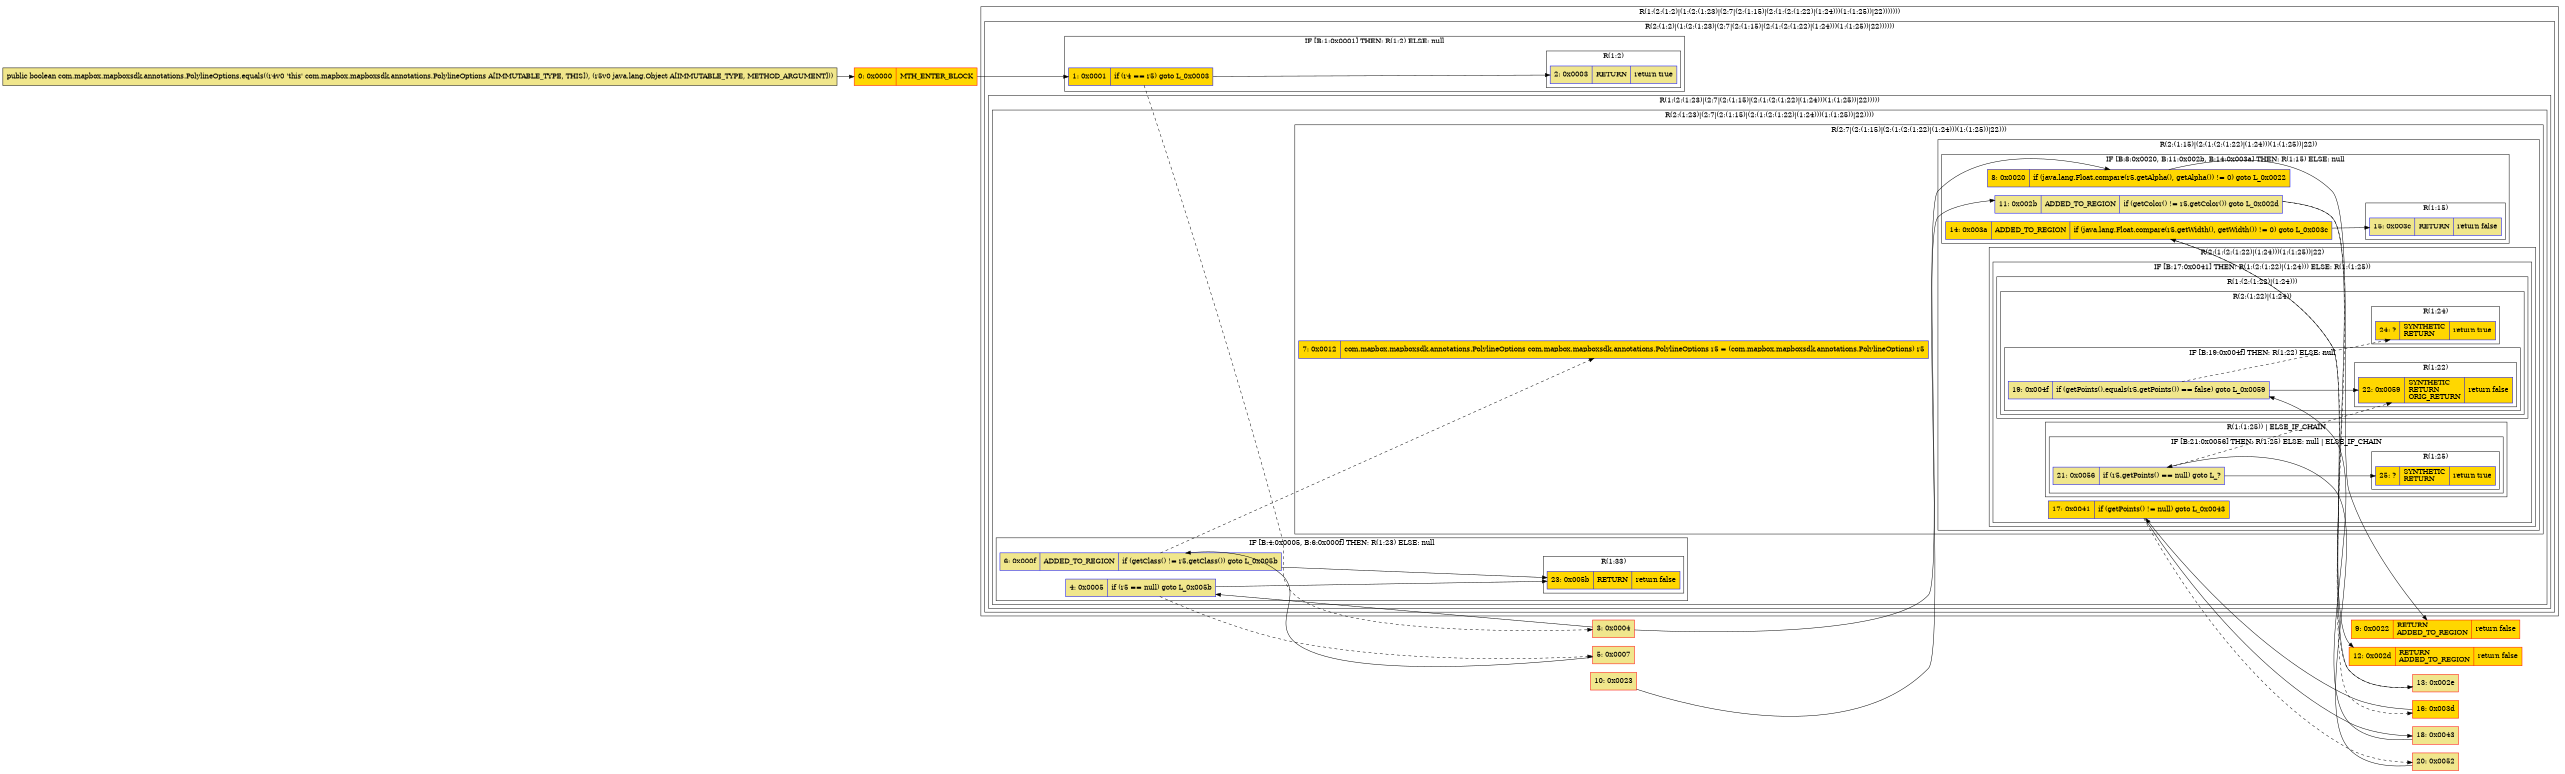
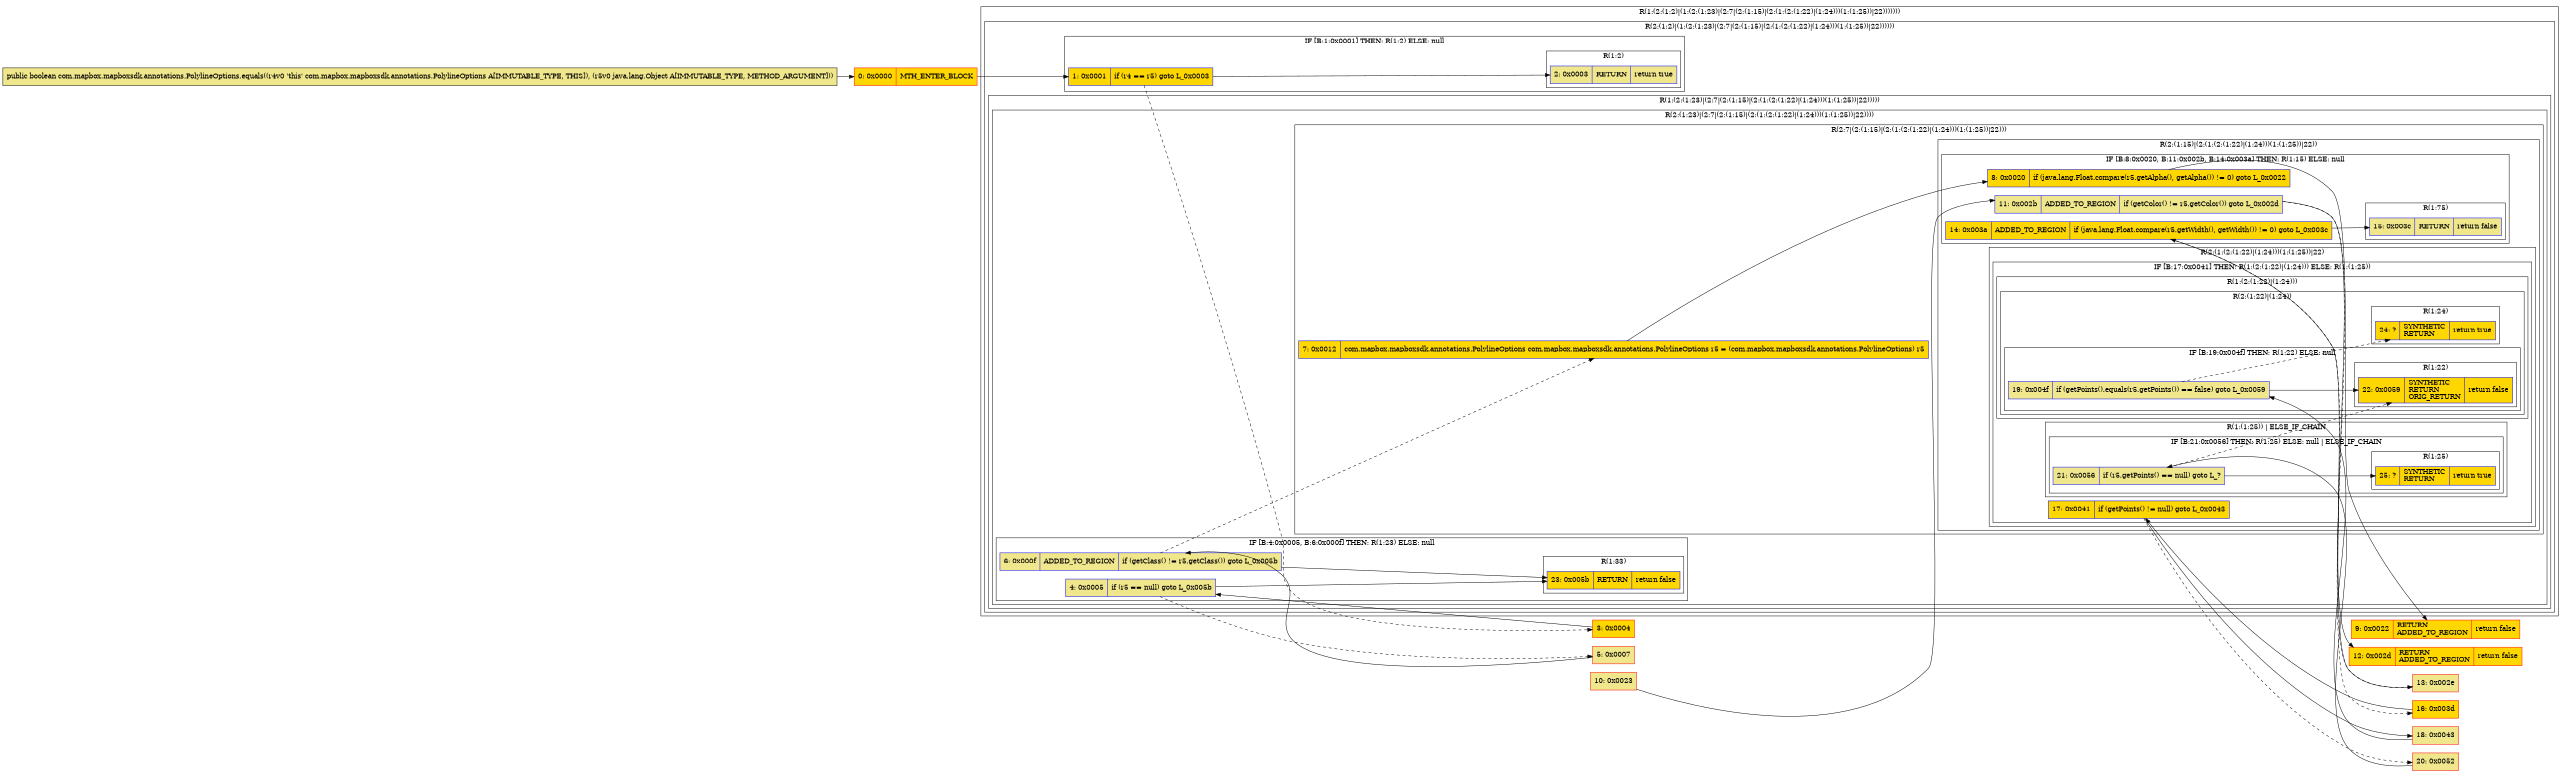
  digraph {
    rankdir=LR
    node [color=blue fillcolor=gold shape=record style=filled]
    n1 [fillcolor=khaki label="{2\:\ 0x0003|RETURN\l|return true\l}"]
    n2 [label="{1\:\ 0x0001|if (r4 == r5) goto L_0x0003\l}"]
    n3 [label="{23\:\ 0x005b|RETURN\l|return false\l}"]
    n4 [fillcolor=khaki label="{4\:\ 0x0005|if (r5 == null) goto L_0x005b\l}"]
    n5 [fillcolor=khaki label="{6\:\ 0x000f|ADDED_TO_REGION\l|if (getClass() != r5.getClass()) goto L_0x005b\l}"]
    n6 [fillcolor=khaki label="{15\:\ 0x003c|RETURN\l|return false\l}"]
    n7 [label="{8\:\ 0x0020|if (java.lang.Float.compare(r5.getAlpha(), getAlpha()) != 0) goto L_0x0022\l}"]
    n8 [fillcolor=khaki label="{11\:\ 0x002b|ADDED_TO_REGION\l|if (getColor() != r5.getColor()) goto L_0x002d\l}"]
    n9 [label="{14\:\ 0x003a|ADDED_TO_REGION\l|if (java.lang.Float.compare(r5.getWidth(), getWidth()) != 0) goto L_0x003c\l}"]
    n10 [label="{22\:\ 0x0059|SYNTHETIC\lRETURN\lORIG_RETURN\l|return false\l}"]
    n11 [fillcolor=khaki label="{19\:\ 0x004f|if (getPoints().equals(r5.getPoints()) == false) goto L_0x0059\l}"]
    n12 [label="{24\:\ ?|SYNTHETIC\lRETURN\l|return true\l}"]
    n13 [label="{25\:\ ?|SYNTHETIC\lRETURN\l|return true\l}"]
    n14 [fillcolor=khaki label="{21\:\ 0x0056|if (r5.getPoints() == null) goto L_?\l}"]
    n15 [label="{17\:\ 0x0041|if (getPoints() != null) goto L_0x0043\l}"]
    n16 [label="{7\:\ 0x0012|com.mapbox.mapboxsdk.annotations.PolylineOptions com.mapbox.mapboxsdk.annotations.PolylineOptions r5 = (com.mapbox.mapboxsdk.annotations.PolylineOptions) r5\l}"]
-   n17 [color=red fillcolor=khaki label="{3\:\ 0x0004}"]
+   n17 [color=red label="{3\:\ 0x0004}"]
    n18 [color=red fillcolor=khaki label="{5\:\ 0x0007}"]
    n19 [color=red label="{9\:\ 0x0022|RETURN\lADDED_TO_REGION\l|return false\l}"]
    n20 [color=red label="{12\:\ 0x002d|RETURN\lADDED_TO_REGION\l|return false\l}"]
    n21 [color=red fillcolor=khaki label="{13\:\ 0x002e}"]
    n22 [color=red label="{16\:\ 0x003d}"]
    n23 [color=red fillcolor=khaki label="{18\:\ 0x0043}"]
    n24 [color=red fillcolor=khaki label="{20\:\ 0x0052}"]
    n25 [color=red fillcolor=khaki label="{10\:\ 0x0023}"]
    n26 [color=red label="{0\:\ 0x0000|MTH_ENTER_BLOCK\l}"]
    n27 [fillcolor=khaki label="{public boolean com.mapbox.mapboxsdk.annotations.PolylineOptions.equals((r4v0 'this' com.mapbox.mapboxsdk.annotations.PolylineOptions A[IMMUTABLE_TYPE, THIS]), (r5v0 java.lang.Object A[IMMUTABLE_TYPE, METHOD_ARGUMENT])) }" color=""]
    subgraph cluster_1 {
      label="R(1:(2:(1:2)|(1:(2:(1:23)|(2:7|(2:(1:15)|(2:(1:(2:(1:22)|(1:24)))(1:(1:25))|22)))))))"
      subgraph cluster_2 {
        label="R(2:(1:2)|(1:(2:(1:23)|(2:7|(2:(1:15)|(2:(1:(2:(1:22)|(1:24)))(1:(1:25))|22))))))"
        subgraph cluster_3 {
          label="IF [B:1:0x0001] THEN: R(1:2) ELSE: null"
          n2
          subgraph cluster_4 {
            label="R(1:2)"
            n1
          }
        }
        subgraph cluster_5 {
          label="R(1:(2:(1:23)|(2:7|(2:(1:15)|(2:(1:(2:(1:22)|(1:24)))(1:(1:25))|22)))))"
          subgraph cluster_6 {
            label="R(2:(1:23)|(2:7|(2:(1:15)|(2:(1:(2:(1:22)|(1:24)))(1:(1:25))|22))))"
            subgraph cluster_7 {
              label="IF [B:4:0x0005, B:6:0x000f] THEN: R(1:23) ELSE: null"
              n4
              n5
              subgraph cluster_8 {
                label="R(1:33)"
                n3
              }
            }
            subgraph cluster_9 {
              label="R(2:7|(2:(1:15)|(2:(1:(2:(1:22)|(1:24)))(1:(1:25))|22)))"
              n16
              subgraph cluster_10 {
                label="R(2:(1:15)|(2:(1:(2:(1:22)|(1:24)))(1:(1:25))|22))"
                subgraph cluster_11 {
                  label="IF [B:8:0x0020, B:11:0x002b, B:14:0x003a] THEN: R(1:15) ELSE: null"
                  n7
                  n8
                  n9
                  subgraph cluster_12 {
-                   label="R(1:15)"
+                   label="R(1:75)"
                    n6
                  }
                }
                subgraph cluster_13 {
                  label="R(2:(1:(2:(1:22)|(1:24)))(1:(1:25))|22)"
                  subgraph cluster_14 {
                    label="IF [B:17:0x0041] THEN: R(1:(2:(1:22)|(1:24))) ELSE: R(1:(1:25))"
                    n15
                    subgraph cluster_15 {
                      label="R(1:(2:(1:22)|(1:24)))"
                      subgraph cluster_16 {
                        label="R(2:(1:22)|(1:24))"
                        subgraph cluster_17 {
                          label="IF [B:19:0x004f] THEN: R(1:22) ELSE: null"
                          n11
                          subgraph cluster_18 {
                            label="R(1:22)"
                            n10
                          }
                        }
                        subgraph cluster_19 {
                          label="R(1:24)"
                          n12
                        }
                      }
                    }
                    subgraph cluster_20 {
                      label="R(1:(1:25)) | ELSE_IF_CHAIN\l"
                      subgraph cluster_21 {
                        label="IF [B:21:0x0056] THEN: R(1:25) ELSE: null | ELSE_IF_CHAIN\l"
                        n14
                        subgraph cluster_22 {
                          label="R(1:25)"
                          n13
                        }
                      }
                    }
                  }
                }
              }
            }
          }
        }
      }
    }
    n2 -> n1
    n2 -> n17 [style=dashed]
    n4 -> n3
    n4 -> n18 [style=dashed]
    n5 -> n3
    n5 -> n16 [style=dashed]
    n7 -> n19
    n8 -> n20
    n8 -> n21 [style=dashed]
    n9 -> n6
    n9 -> n22 [style=dashed]
    n11 -> n10
    n11 -> n12 [style=dashed]
    n14 -> n10 [style=dashed]
    n14 -> n13
    n15 -> n23
    n15 -> n24 [style=dashed]
-   n17 -> n7
+   n16 -> n7
    n17 -> n4
    n18 -> n5
    n21 -> n9
    n22 -> n15
    n23 -> n11
    n24 -> n14
    n25 -> n8
    n26 -> n2
    n27 -> n26
  }
